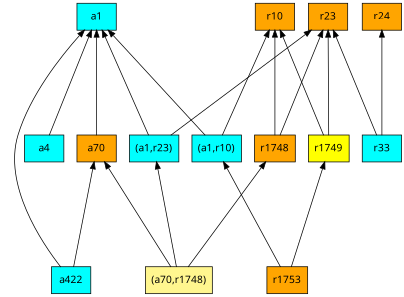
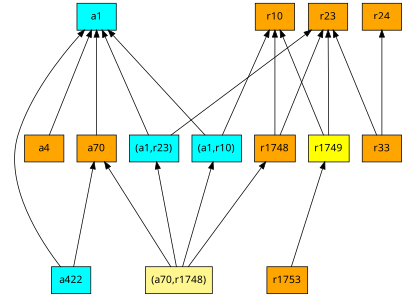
  digraph {
    fontname="Noto Sans"
    rankdir=BT
    ranksep=2.0
    node [fillcolor=orange fontname="Noto Sans" shape=record style=filled]
    edge [fontname="Noto Sans"]
    n1 [fillcolor=cyan label="{a1}"]
    n2 [fillcolor=cyan label="{(a1,r23)}"]
    n3 [label="{r23}"]
    n4 [fillcolor=yellow label="{r1749}"]
    n5 [label="{r10}"]
    n6 [label="{r24}"]
    n7 [fillcolor=khaki1 label="{(a70,r1748)}"]
    n8 [label="{a70}"]
    n9 [fillcolor=cyan label="{(a1,r10)}"]
    n10 [label="{r1748}"]
-   n11 [fillcolor=cyan label="{a4}"]
-   n12 [fillcolor=cyan label="{r33}"]
+   n11 [label="{a4}"]
+   n12 [label="{r33}"]
    n13 [label="{r1753}"]
    n14 [fillcolor=cyan label="{a422}"]
    n2 -> n1
    n2 -> n3
    n4 -> n3
    n4 -> n5
    n7 -> n2
    n7 -> n8
-   n13 -> n9
+   n7 -> n9
    n7 -> n10
    n8 -> n1
    n9 -> n1
    n9 -> n5
    n10 -> n3
    n10 -> n5
    n11 -> n1
    n12 -> n3
    n12 -> n6
    n13 -> n4
    n14 -> n1
    n14 -> n8
  }
